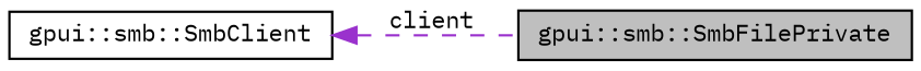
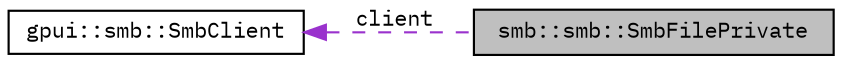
  digraph {
    rankdir=LR
    fontname="IBM Plex Mono"
    node [color=black fontname="IBM Plex Mono" fontsize=10 shape=record style=filled]
-   n1 [fillcolor=grey75 fontcolor=black height=0.2 label="gpui::smb::SmbFilePrivate" width=0.4]
+   n1 [fillcolor=grey75 fontcolor=black height=0.2 label="smb::smb::SmbFilePrivate" width=0.4]
    n2 [fillcolor=white height=0.2 label="gpui::smb::SmbClient" width=0.4]
    n2 -> n1 [color=darkorchid3 dir=back fontname="IBM Plex Mono" fontsize=10 label=" client" labelfontname=Helvetica labelfontsize=10 style=dashed]
  }
